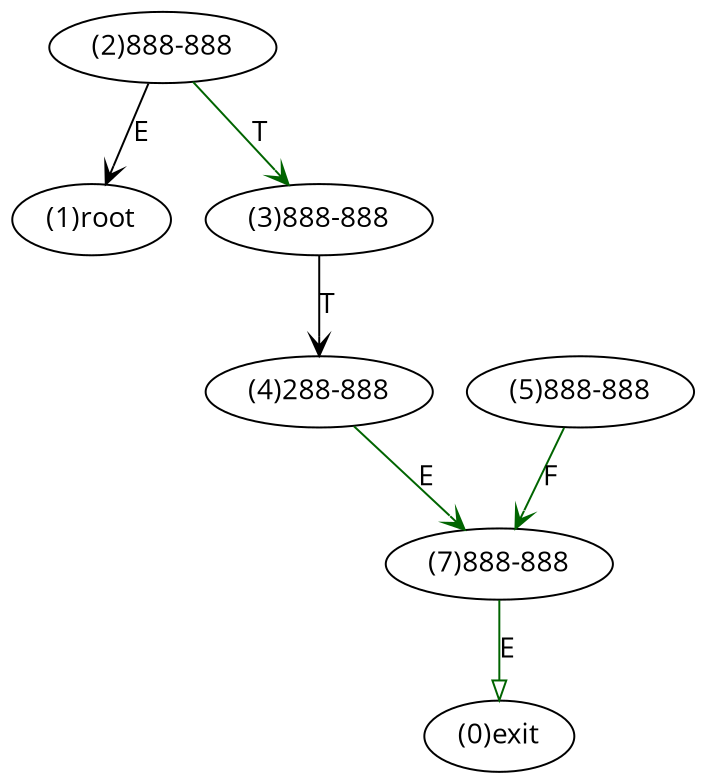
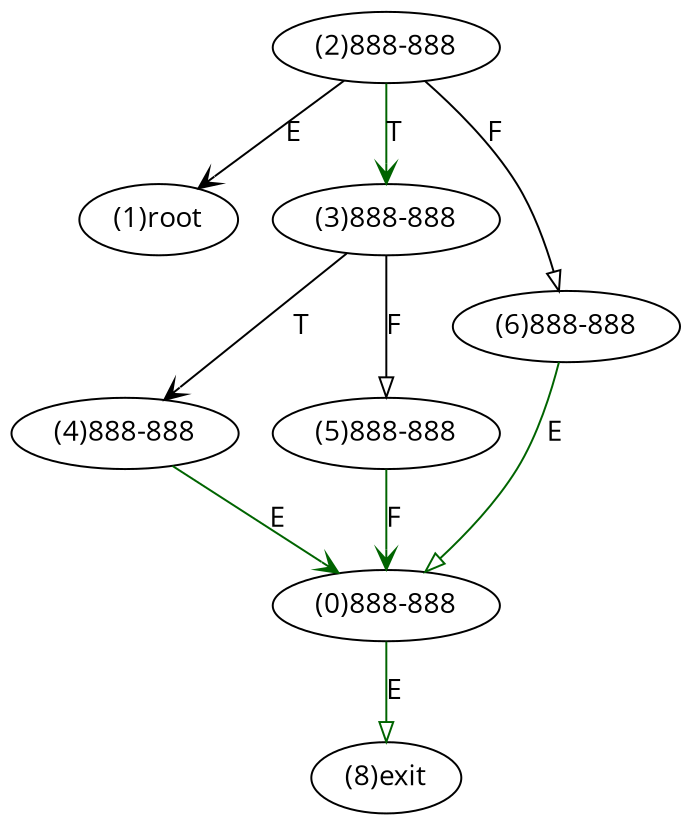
  digraph {
    fontname="Open Sans"
    node [fontname="Open Sans"]
    edge [arrowhead=vee color=darkgreen fontname="Open Sans"]
    n1 [label="(1)root"]
    n2 [label="(2)888-888"]
    n3 [label="(3)888-888"]
-   n5 [label="(4)288-888"]
+   n4 [label="(6)888-888"]
+   n5 [label="(4)888-888"]
    n6 [label="(5)888-888"]
-   n7 [label="(7)888-888"]
-   n8 [label="(0)exit"]
+   n7 [label="(0)888-888"]
+   n8 [label="(8)exit"]
    n2 -> n1 [color=black label=E]
    n2 -> n3 [label=T]
+   n2 -> n4 [arrowhead=onormal color=black label=F]
    n3 -> n5 [color=black label=T]
+   n3 -> n6 [arrowhead=onormal color=black label=F]
+   n4 -> n7 [arrowhead=onormal label=E]
    n5 -> n7 [label=E]
    n6 -> n7 [label=F]
    n7 -> n8 [arrowhead=onormal label=E]
  }
